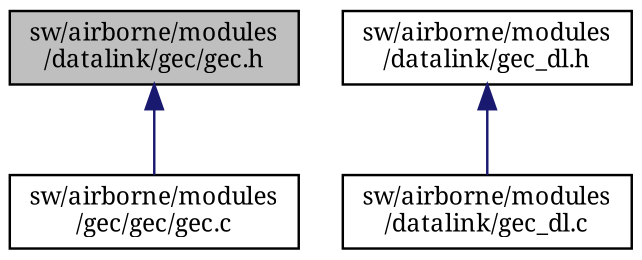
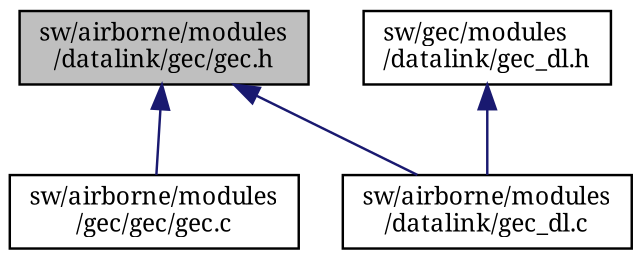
  digraph {
    fontname="Noto Serif"
    node [color=black fillcolor=white fontname="Noto Serif" fontsize=10 shape=record style=filled]
    edge [color=midnightblue dir=back fontname="Noto Serif" fontsize=10 labelfontname=FreeSans labelfontsize=10 style=solid]
    n1 [fillcolor=grey75 fontcolor=black height=0.2 label="sw/airborne/modules\l/datalink/gec/gec.h" width=0.4]
    n2 [height=0.2 label="sw/airborne/modules\l/gec/gec/gec.c" width=0.4]
    n3 [height=0.2 label="sw/airborne/modules\l/datalink/gec_dl.c" width=0.4]
-   n4 [height=0.2 label="sw/airborne/modules\l/datalink/gec_dl.h" width=0.4]
+   n4 [height=0.2 label="sw/gec/modules\l/datalink/gec_dl.h" width=0.4]
    n1 -> n2
+   n1 -> n3
    n4 -> n3
  }
